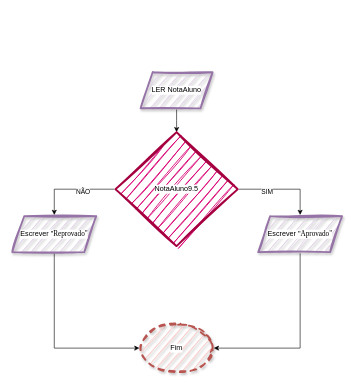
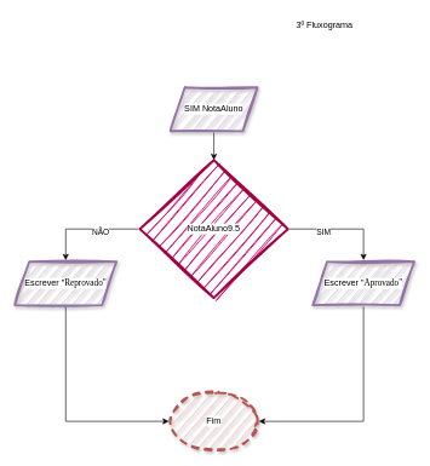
  <mxCell id="0" />
  <mxCell id="1" parent="0" />
  <mxCell id="2" style="edgeStyle=orthogonalEdgeStyle;rounded=0;orthogonalLoop=1;jettySize=auto;html=1;entryX=0.5;entryY=0;entryDx=0;entryDy=0;" edge="1" parent="1" source="3"><mxGeometry relative="1" as="geometry"><mxPoint x="294" y="220" as="targetPoint" /></mxGeometry></mxCell>
- <mxCell id="3" value="LER NotaAluno" style="shape=parallelogram;perimeter=parallelogramPerimeter;whiteSpace=wrap;html=1;fixedSize=1;fillColor=#e1d5e7;strokeColor=#9673a6;strokeWidth=3;shadow=1;sketch=1;curveFitting=1;jiggle=2;perimeterSpacing=2;fontSize=12;textShadow=0;labelBorderColor=none;labelBackgroundColor=default;fontColor=#000000;" vertex="1" parent="1"><mxGeometry x="234" y="120" width="120" height="60" as="geometry" /></mxCell>
+ <mxCell id="3" value="SIM NotaAluno" style="shape=parallelogram;perimeter=parallelogramPerimeter;whiteSpace=wrap;html=1;fixedSize=1;fillColor=#e1d5e7;strokeColor=#9673a6;strokeWidth=3;shadow=1;sketch=1;curveFitting=1;jiggle=2;perimeterSpacing=2;fontSize=12;textShadow=0;labelBorderColor=none;labelBackgroundColor=default;fontColor=#000000;" vertex="1" parent="1"><mxGeometry x="234" y="120" width="120" height="60" as="geometry" /></mxCell>
  <mxCell id="4" style="edgeStyle=orthogonalEdgeStyle;rounded=0;orthogonalLoop=1;jettySize=auto;html=1;exitX=0.5;exitY=1;exitDx=0;exitDy=0;entryX=0;entryY=0.5;entryDx=0;entryDy=0;" edge="1" parent="1" source="5" target="6"><mxGeometry relative="1" as="geometry"><Array as="points"><mxPoint x="90" y="580" /></Array></mxGeometry></mxCell>
  <mxCell id="5" value="Escrever &quot;&lt;font face=&quot;Times New Roman&quot;&gt;Reprovado&quot;&lt;/font&gt;" style="shape=parallelogram;perimeter=parallelogramPerimeter;whiteSpace=wrap;html=1;fixedSize=1;fillColor=#e1d5e7;strokeColor=#9673a6;strokeWidth=3;shadow=1;sketch=1;curveFitting=1;jiggle=2;perimeterSpacing=2;fontSize=12;textShadow=0;labelBorderColor=none;labelBackgroundColor=default;fontColor=#000000;" vertex="1" parent="1"><mxGeometry x="20" y="360" width="140" height="60" as="geometry" /></mxCell>
  <mxCell id="6" value="Fim" style="ellipse;whiteSpace=wrap;html=1;fillColor=#f8cecc;strokeColor=#b85450;strokeWidth=3;shadow=1;sketch=1;curveFitting=1;jiggle=2;perimeterSpacing=2;fontSize=12;textShadow=0;labelBorderColor=none;labelBackgroundColor=default;fontColor=#000000;dashed=1;" vertex="1" parent="1"><mxGeometry x="234" y="540" width="120" height="80" as="geometry" /></mxCell>
  <mxCell id="7" style="edgeStyle=orthogonalEdgeStyle;rounded=0;orthogonalLoop=1;jettySize=auto;html=1;entryX=0.5;entryY=0;entryDx=0;entryDy=0;" edge="1" parent="1" source="11" target="5"><mxGeometry relative="1" as="geometry"><Array as="points"><mxPoint x="90" y="315" /></Array></mxGeometry></mxCell>
  <mxCell id="8" value="NÃO" style="edgeLabel;html=1;align=center;verticalAlign=middle;resizable=0;points=[];" vertex="1" connectable="0" parent="7"><mxGeometry x="-0.252" y="4" relative="1" as="geometry"><mxPoint as="offset" /></mxGeometry></mxCell>
  <mxCell id="9" style="edgeStyle=orthogonalEdgeStyle;rounded=0;orthogonalLoop=1;jettySize=auto;html=1;entryX=0.5;entryY=0;entryDx=0;entryDy=0;" edge="1" parent="1" source="11" target="13"><mxGeometry relative="1" as="geometry"><Array as="points"><mxPoint x="500" y="315" /></Array></mxGeometry></mxCell>
  <mxCell id="10" value="SIM" style="edgeLabel;html=1;align=center;verticalAlign=middle;resizable=0;points=[];" vertex="1" connectable="0" parent="9"><mxGeometry x="-0.369" y="-4" relative="1" as="geometry"><mxPoint as="offset" /></mxGeometry></mxCell>
  <mxCell id="11" value="NotaAluno9.5" style="rhombus;whiteSpace=wrap;html=1;fillColor=#d80073;fontColor=#000000;strokeColor=#A50040;strokeWidth=3;sketch=1;curveFitting=1;jiggle=2;perimeterSpacing=2;fontSize=12;textShadow=0;labelBorderColor=none;labelBackgroundColor=default;" vertex="1" parent="1"><mxGeometry x="192" y="220" width="204" height="190" as="geometry" /></mxCell>
  <mxCell id="12" style="edgeStyle=orthogonalEdgeStyle;rounded=0;orthogonalLoop=1;jettySize=auto;html=1;entryX=1;entryY=0.5;entryDx=0;entryDy=0;" edge="1" parent="1" source="13" target="6"><mxGeometry relative="1" as="geometry"><Array as="points"><mxPoint x="500" y="580" /></Array></mxGeometry></mxCell>
  <mxCell id="13" value="Escrever &quot;&lt;font face=&quot;Times New Roman&quot;&gt;Aprovado&quot;&lt;/font&gt;" style="shape=parallelogram;perimeter=parallelogramPerimeter;whiteSpace=wrap;html=1;fixedSize=1;fillColor=#e1d5e7;strokeColor=#9673a6;strokeWidth=3;shadow=1;sketch=1;curveFitting=1;jiggle=2;perimeterSpacing=2;fontSize=12;textShadow=0;labelBorderColor=none;labelBackgroundColor=default;fontColor=#000000;" vertex="1" parent="1"><mxGeometry x="430" y="360" width="140" height="60" as="geometry" /></mxCell>
+ <mxCell id="14" value="3º Fluxograma" style="text;html=1;align=center;verticalAlign=middle;resizable=0;points=[];autosize=1;strokeColor=none;fillColor=none;" vertex="1" parent="1"><mxGeometry x="396" y="20" width="100" height="30" as="geometry" /></mxCell>
